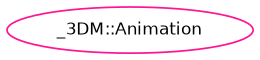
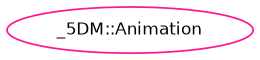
  digraph {
    rankdir=LR
-   n1 [color=deeppink fillcolor=white fontname=Helvetica fontsize=10 height=0.2 label="_3DM::Animation" shape=ellipse style=filled width=0.4]
+   n1 [color=deeppink fillcolor=white fontname=Helvetica fontsize=10 height=0.2 label="_5DM::Animation" shape=ellipse style=filled width=0.4]
  }
